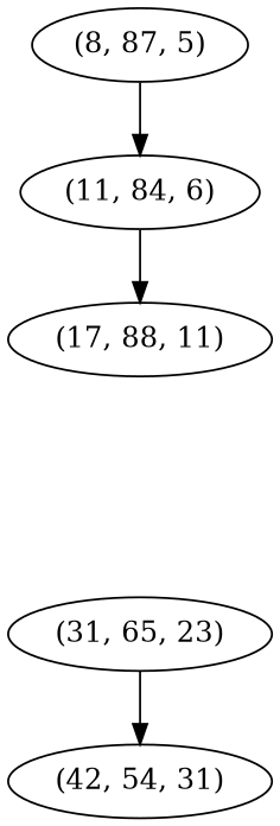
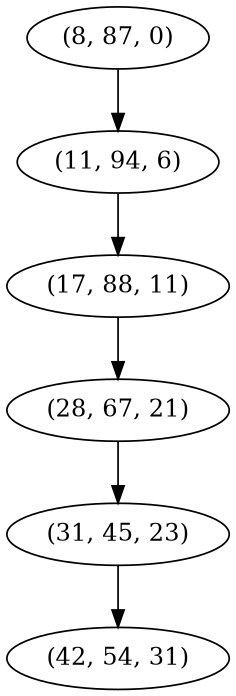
  digraph {
-   "(8, 87, 5)"
-   "(11, 84, 6)"
+   "(8, 87, 5)" [label="(8, 87, 0)"]
+   "(11, 84, 6)" [label="(11, 94, 6)"]
    n3 [label="(17, 88, 11)"]
-   "(31, 65, 23)"
+   "(28, 67, 21)"
+   "(31, 65, 23)" [label="(31, 45, 23)"]
    n6 [label="(42, 54, 31)"]
    "(8, 87, 5)" -> "(11, 84, 6)"
    "(11, 84, 6)" -> n3
+   n3 -> "(28, 67, 21)"
+   "(28, 67, 21)" -> "(31, 65, 23)"
    "(31, 65, 23)" -> n6
  }
